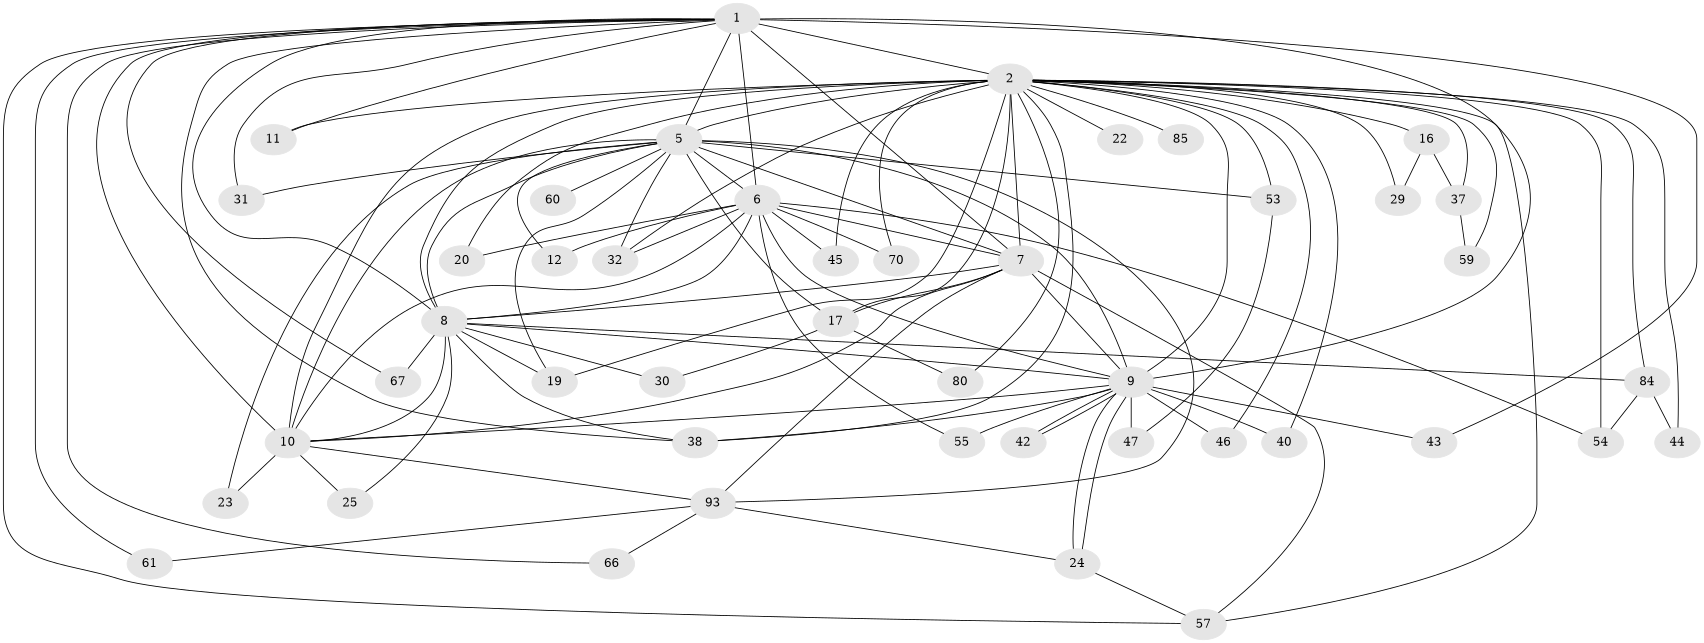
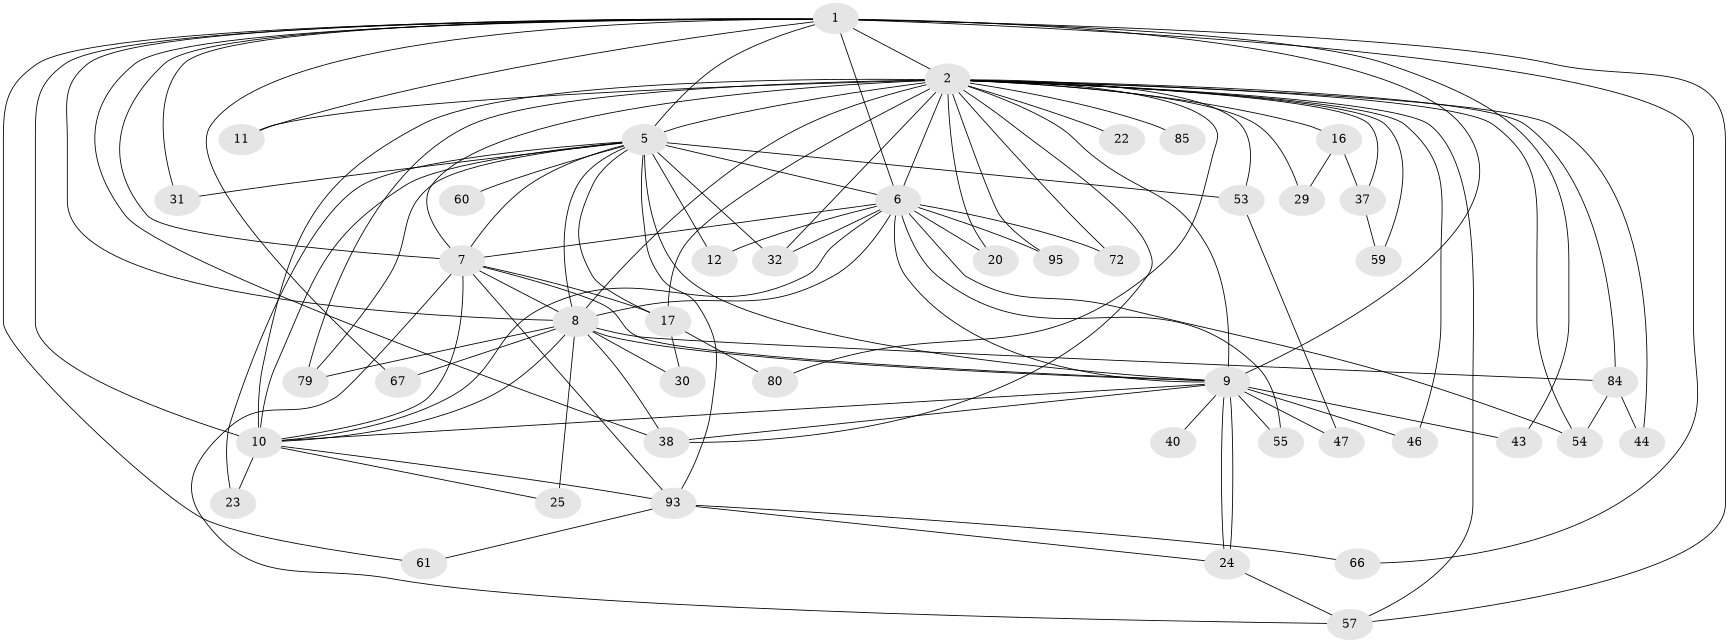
  graph {
    node [color=gray90 style=filled]
    2 [super="+3+28+81+69+86+27+4+48+18+50"]
    5 [super="+49+56+71"]
    6
    7 [super="+64"]
    8
    9 [super="+74+72+78+79+26+34+33+36+15+41"]
    10 [super="+87+52"]
    11
    38 [super="+89"]
    57 [super="+58"]
    n11 [label=84]
    16
    17
-   19 [super="+90"]
+   19 [super="+90" label=79]
    20
    22
    29
    32 [super="+83"]
    37 [super="+63"]
    44
-   45
+   45 [label=95]
    46
    53
    54 [super="+88"]
    59 [super="+84"]
-   70 [super="+73"]
+   70 [super="+73" label=72]
    80
    85
    1
    31
    43
    61
    66
    67
    60
    12 [super="+68"]
    n37 [label=93]
    23
    55
    25
    30
    47
    40
    24 [super="+75+82+62"]
-   42
    2 -- 5 [weight=5]
-   2 -- 40 [weight=3]
+   2 -- 6 [weight=3]
    2 -- 7 [weight=3]
    2 -- 8 [weight=5]
    2 -- 9 [weight=10]
    2 -- 10 [weight=5]
    2 -- 11
    2 -- 38
    2 -- 57
    2 -- n11
    2 -- 16
    2 -- 17
    2 -- 19
    2 -- 20
    2 -- 22 [weight=3]
    2 -- 29
    2 -- 32
    2 -- 37 [weight=2]
    2 -- 44
    2 -- 45
    2 -- 46
    2 -- 53
    2 -- 54
    2 -- 59
    2 -- 70 [weight=2]
    2 -- 80
    2 -- 85
    5 -- 6
    5 -- 7 [weight=2]
    5 -- 8
    5 -- 9
    5 -- 10 [weight=2]
    5 -- 17
    5 -- 19
    5 -- 32
    5 -- 53
    5 -- 31
    5 -- 60
    5 -- 12 [weight=2]
    5 -- n37
    5 -- 23
    6 -- 7
    6 -- 8
    6 -- 9 [weight=2]
    6 -- 10
    6 -- 20
    6 -- 32
    6 -- 45
    6 -- 54
    6 -- 70 [weight=2]
    6 -- 12
    6 -- 55
    7 -- 8
    7 -- 9 [weight=2]
    7 -- 10
    7 -- 57
    7 -- 17
    7 -- n37
    8 -- 9
    8 -- 10
    8 -- 38
    8 -- n11
    8 -- 19
    8 -- 67
    8 -- 25
    8 -- 30
    9 -- 10 [weight=2]
    9 -- 38
    9 -- 46
    9 -- 43
    9 -- 55
    9 -- 47
    9 -- 40
    9 -- 24 [weight=3]
    9 -- 24
-   9 -- 42
-   9 -- 42
    10 -- n37
    10 -- 23
    10 -- 25
    n11 -- 44
    n11 -- 54
    16 -- 29
    16 -- 37
    17 -- 80
    17 -- 30
    37 -- 59
    53 -- 47
    1 -- 2 [weight=5]
    1 -- 5 [weight=2]
    1 -- 6
    1 -- 7
    1 -- 8
    1 -- 9 [weight=3]
    1 -- 10
    1 -- 11
    1 -- 38
    1 -- 57
    1 -- 31
    1 -- 43
    1 -- 61
    1 -- 66
    1 -- 67
    n37 -- 61
    n37 -- 66
    n37 -- 24
    24 -- 57
  }
